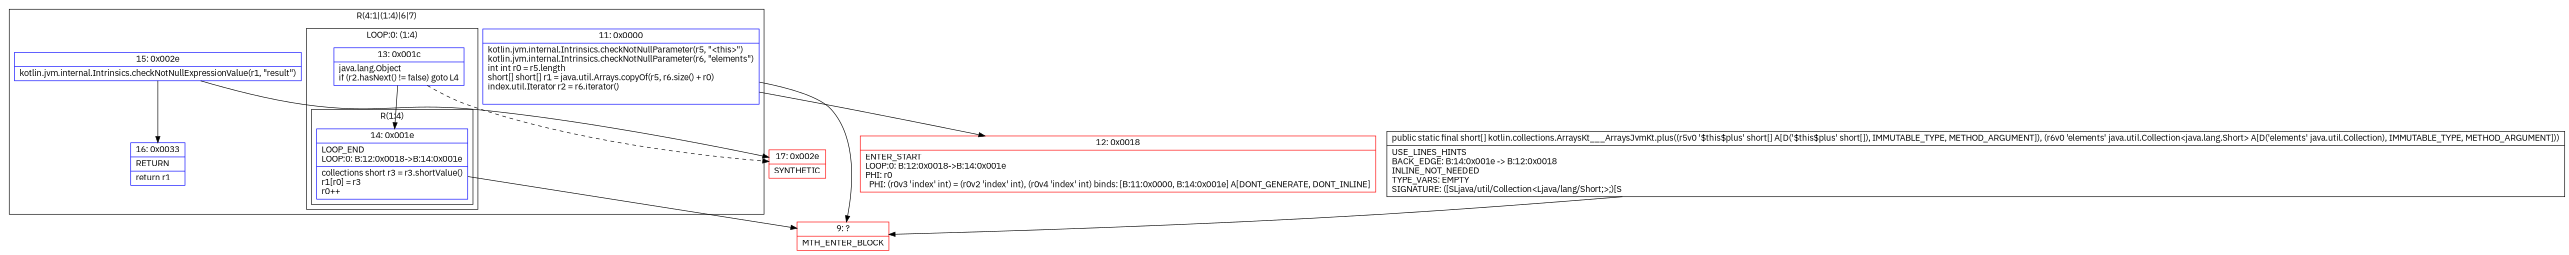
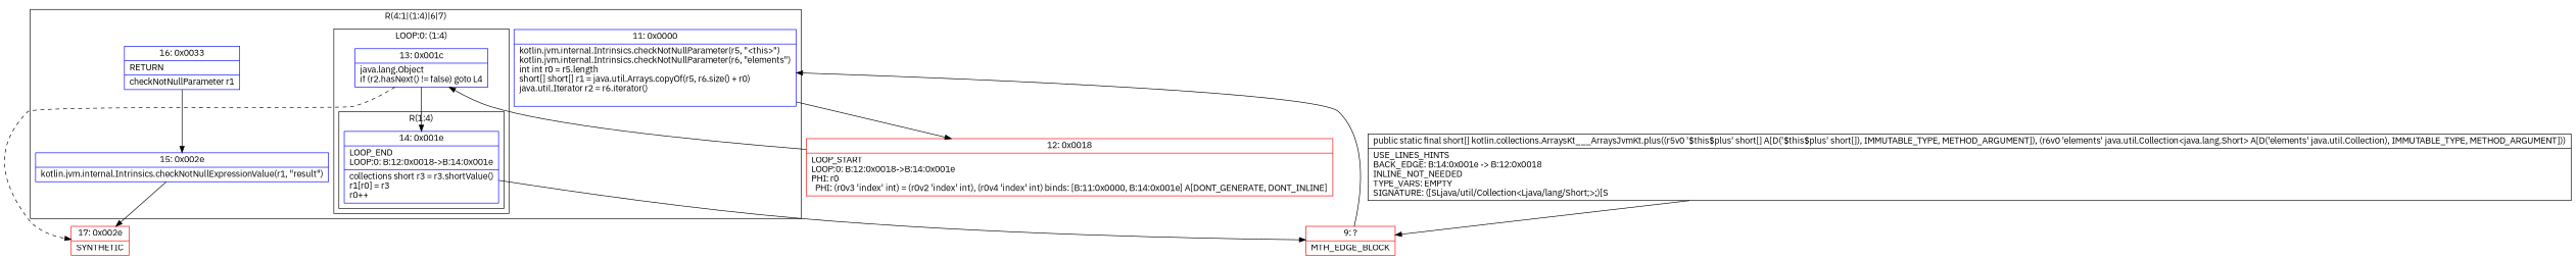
  digraph {
    fontname="IBM Plex Sans"
    node [color=blue fontname="IBM Plex Sans" shape=record]
    edge [fontname="IBM Plex Sans"]
    n1 [label="{14\:\ 0x001e|LOOP_END\lLOOP:0: B:12:0x0018\-\>B:14:0x001e\l|collections short r3 = r3.shortValue()\lr1[r0] = r3\lr0++\l}"]
    n2 [label="{13\:\ 0x001c|java.lang.Object \lif (r2.hasNext() != false) goto L4\l}"]
-   n3 [label="{11\:\ 0x0000|kotlin.jvm.internal.Intrinsics.checkNotNullParameter(r5, \"\<this\>\")\lkotlin.jvm.internal.Intrinsics.checkNotNullParameter(r6, \"elements\")\lint int r0 = r5.length\lshort[] short[] r1 = java.util.Arrays.copyOf(r5, r6.size() + r0)\lindex.util.Iterator r2 = r6.iterator()\l\l}"]
+   n3 [label="{11\:\ 0x0000|kotlin.jvm.internal.Intrinsics.checkNotNullParameter(r5, \"\<this\>\")\lkotlin.jvm.internal.Intrinsics.checkNotNullParameter(r6, \"elements\")\lint int r0 = r5.length\lshort[] short[] r1 = java.util.Arrays.copyOf(r5, r6.size() + r0)\ljava.util.Iterator r2 = r6.iterator()\l\l}"]
    n4 [label="{15\:\ 0x002e|kotlin.jvm.internal.Intrinsics.checkNotNullExpressionValue(r1, \"result\")\l}"]
-   n5 [label="{16\:\ 0x0033|RETURN\l|return r1\l}"]
-   n6 [color=red label="{9\:\ ?|MTH_ENTER_BLOCK\l}"]
+   n5 [label="{16\:\ 0x0033|RETURN\l|checkNotNullParameter r1\l}"]
+   n6 [color=red label="{9\:\ ?|MTH_EDGE_BLOCK\l}"]
    n7 [color=red label="{17\:\ 0x002e|SYNTHETIC\l}"]
-   n8 [color=red label="{12\:\ 0x0018|ENTER_START\lLOOP:0: B:12:0x0018\-\>B:14:0x001e\lPHI: r0 \l  PHI: (r0v3 'index' int) = (r0v2 'index' int), (r0v4 'index' int) binds: [B:11:0x0000, B:14:0x001e] A[DONT_GENERATE, DONT_INLINE]\l}"]
+   n8 [color=red label="{12\:\ 0x0018|LOOP_START\lLOOP:0: B:12:0x0018\-\>B:14:0x001e\lPHI: r0 \l  PHI: (r0v3 'index' int) = (r0v2 'index' int), (r0v4 'index' int) binds: [B:11:0x0000, B:14:0x001e] A[DONT_GENERATE, DONT_INLINE]\l}"]
    n9 [label="{public static final short[] kotlin.collections.ArraysKt___ArraysJvmKt.plus((r5v0 '$this$plus' short[] A[D('$this$plus' short[]), IMMUTABLE_TYPE, METHOD_ARGUMENT]), (r6v0 'elements' java.util.Collection\<java.lang.Short\> A[D('elements' java.util.Collection), IMMUTABLE_TYPE, METHOD_ARGUMENT]))  | USE_LINES_HINTS\lBACK_EDGE: B:14:0x001e \-\> B:12:0x0018\lINLINE_NOT_NEEDED\lTYPE_VARS: EMPTY\lSIGNATURE: ([SLjava\/util\/Collection\<Ljava\/lang\/Short;\>;)[S\l}" color=""]
    subgraph cluster_1 {
      label="R(4:1|(1:4)|6|7)"
      n3
      n4
      n5
      subgraph cluster_2 {
        label="LOOP:0: (1:4)"
        n2
        subgraph cluster_3 {
          label="R(1:4)"
          n1
        }
      }
    }
    n1 -> n6
    n2 -> n1
    n2 -> n7 [style=dashed]
    n3 -> n8
-   n4 -> n5
+   n5 -> n4
    n4 -> n7
-   n3 -> n6
+   n6 -> n3
+   n8 -> n2
    n9 -> n6
  }
